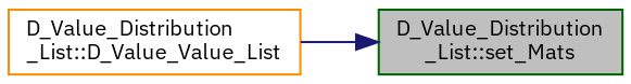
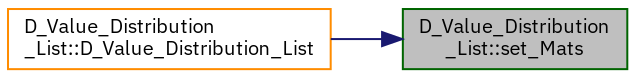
  digraph {
    rankdir=RL
    fontname="IBM Plex Sans"
    node [fontname="IBM Plex Sans" fontsize=10 shape=record style=filled]
    n1 [color=darkgreen fillcolor=grey75 fontcolor=black height=0.2 label="D_Value_Distribution\l_List::set_Mats" width=0.4]
-   n2 [color=darkorange fillcolor=white height=0.2 label="D_Value_Distribution\l_List::D_Value_Value_List" width=0.4]
+   n2 [color=darkorange fillcolor=white height=0.2 label="D_Value_Distribution\l_List::D_Value_Distribution_List" width=0.4]
    n1 -> n2 [color=midnightblue dir=back fontname="IBM Plex Sans" fontsize=10 labelfontname=Helvetica labelfontsize=10 style=solid]
  }
